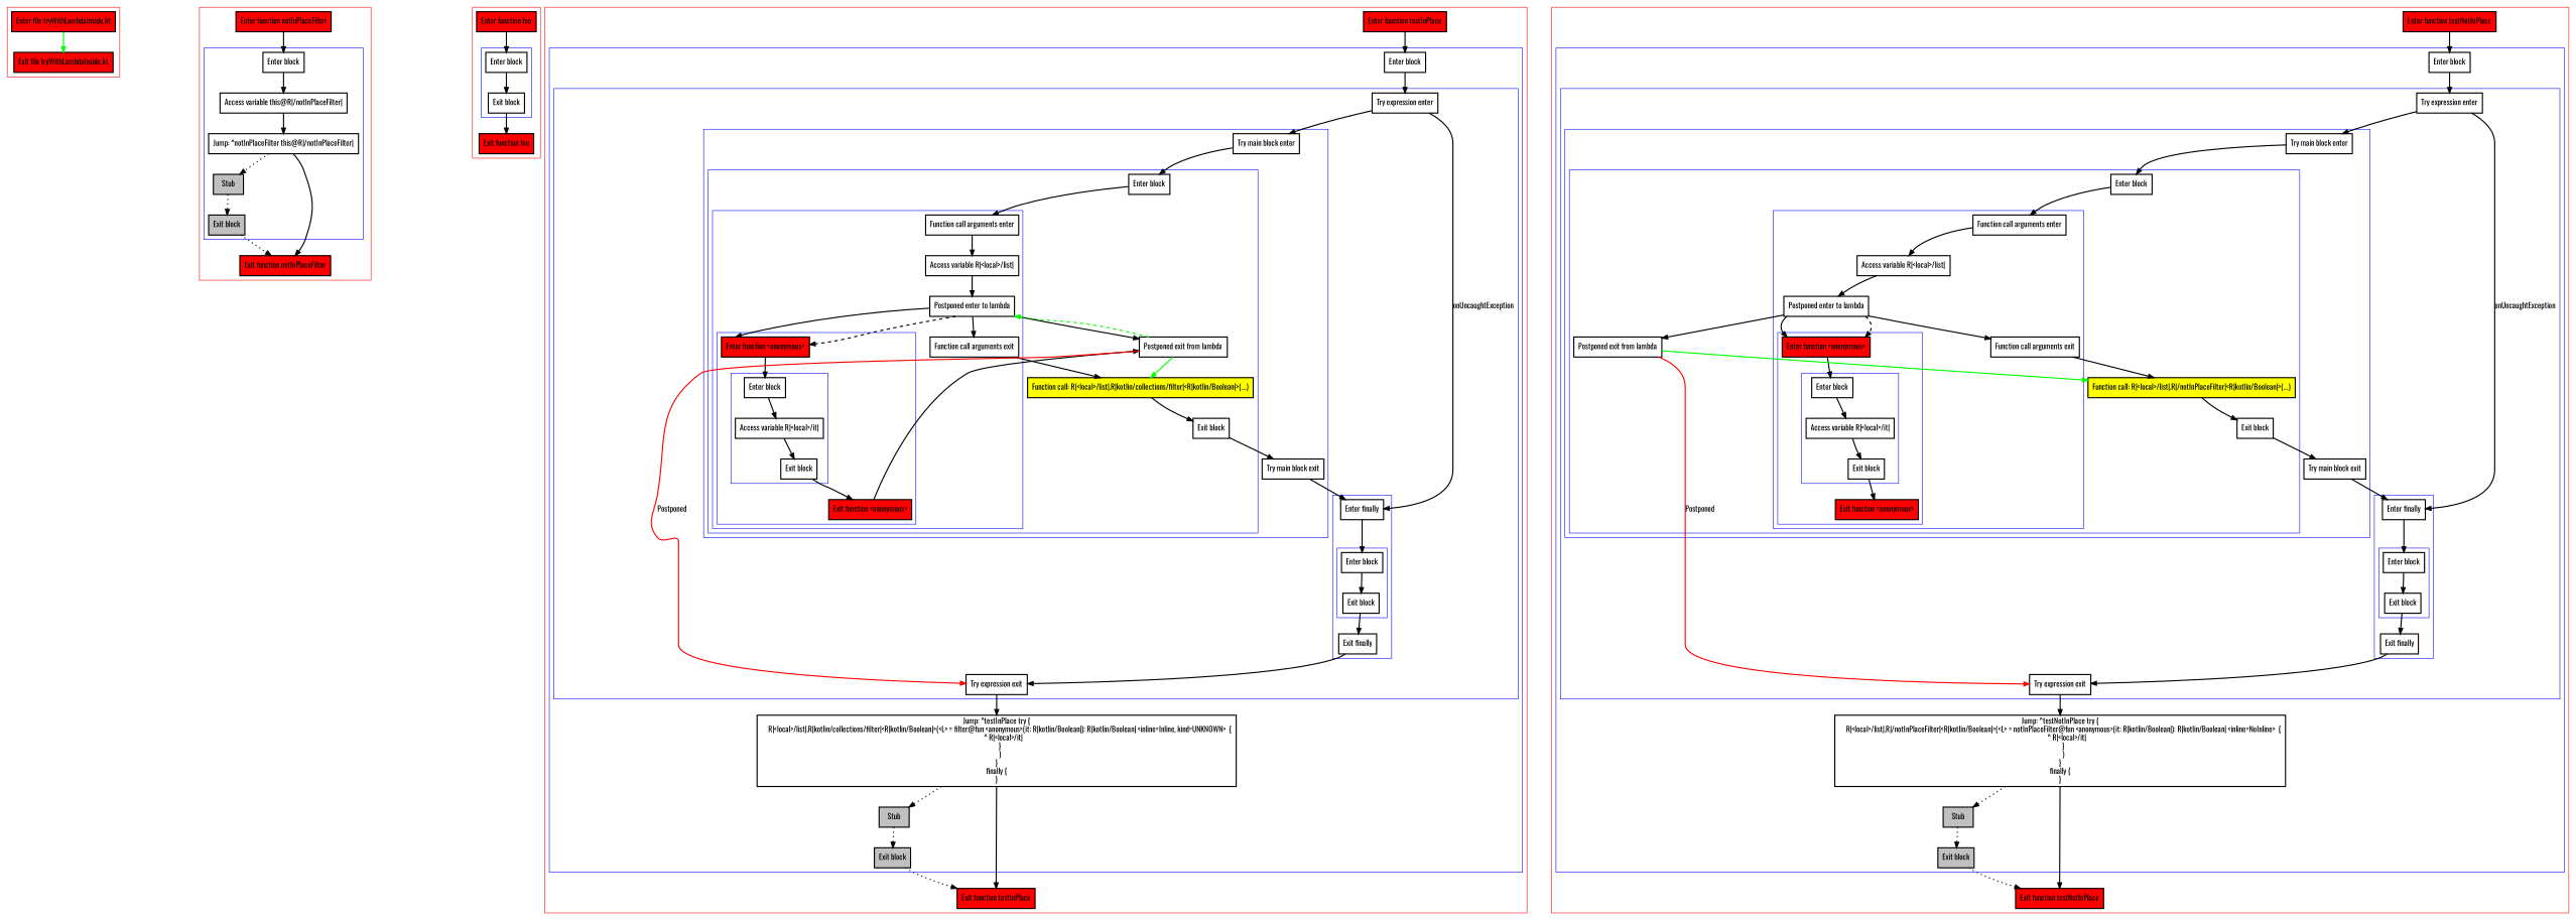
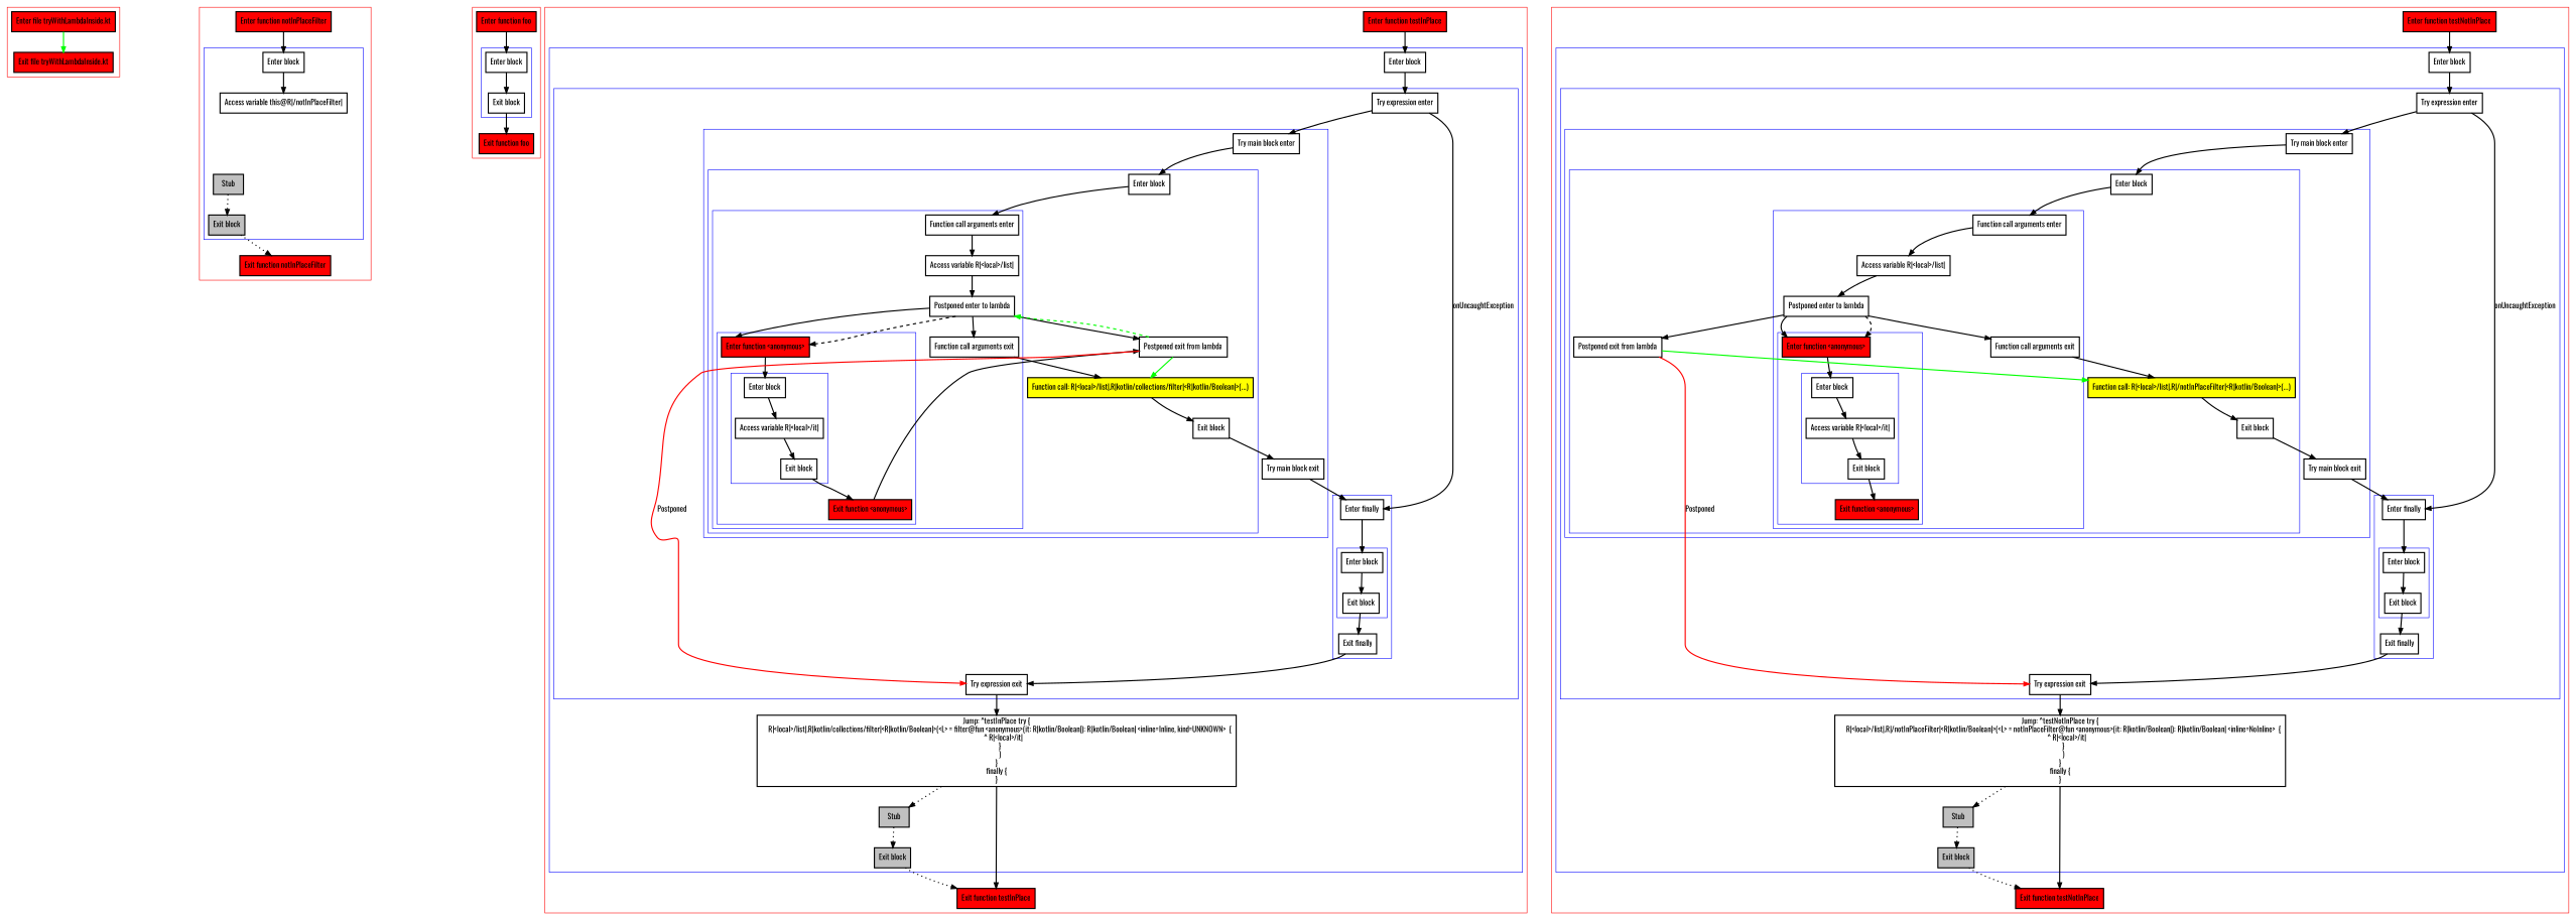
  digraph {
    nodesep=3
    fontname=Oswald
    node [penwidth=2 shape=box fontname=Oswald]
    edge [penwidth=2 fontname=Oswald]
    n1 [fillcolor=red label="Enter file tryWithLambdaInside.kt" style=filled]
    n2 [fillcolor=red label="Exit file tryWithLambdaInside.kt" style=filled]
    n3 [label="Enter block"]
    n4 [label="Access variable this@R|/notInPlaceFilter|"]
-   n5 [label="Jump: ^notInPlaceFilter this@R|/notInPlaceFilter|"]
    n6 [fillcolor=gray label=Stub style=filled]
    n7 [fillcolor=gray label="Exit block" style=filled]
    n8 [fillcolor=red label="Enter function notInPlaceFilter" style=filled]
    n9 [fillcolor=red label="Exit function notInPlaceFilter" style=filled]
    n10 [label="Enter block"]
    n11 [label="Exit block"]
    n12 [fillcolor=red label="Enter function foo" style=filled]
    n13 [fillcolor=red label="Exit function foo" style=filled]
    n14 [label="Enter block"]
    n15 [label="Access variable R|<local>/it|"]
    n16 [label="Exit block"]
    n17 [fillcolor=red label="Enter function <anonymous>" style=filled]
    n18 [fillcolor=red label="Exit function <anonymous>" style=filled]
    n19 [label="Function call arguments enter"]
    n20 [label="Access variable R|<local>/list|"]
    n21 [label="Postponed enter to lambda"]
    n22 [label="Function call arguments exit"]
    n23 [label="Enter block"]
    n24 [label="Postponed exit from lambda"]
    n25 [fillcolor=yellow label="Function call: R|<local>/list|.R|kotlin/collections/filter|<R|kotlin/Boolean|>(...)" style=filled]
    n26 [label="Exit block"]
    n27 [label="Try main block enter"]
    n28 [label="Try main block exit"]
    n29 [label="Enter block"]
    n30 [label="Exit block"]
    n31 [label="Enter finally"]
    n32 [label="Exit finally"]
    n33 [label="Try expression enter"]
    n34 [label="Try expression exit"]
    n35 [label="Enter block"]
    n36 [label="Jump: ^testInPlace try {\n    R|<local>/list|.R|kotlin/collections/filter|<R|kotlin/Boolean|>(<L> = filter@fun <anonymous>(it: R|kotlin/Boolean|): R|kotlin/Boolean| <inline=Inline, kind=UNKNOWN>  {\n        ^ R|<local>/it|\n    }\n    )\n}\nfinally {\n}\n"]
    n37 [fillcolor=gray label=Stub style=filled]
    n38 [fillcolor=gray label="Exit block" style=filled]
    n39 [fillcolor=red label="Enter function testInPlace" style=filled]
    n40 [fillcolor=red label="Exit function testInPlace" style=filled]
    n41 [label="Enter block"]
    n42 [label="Access variable R|<local>/it|"]
    n43 [label="Exit block"]
    n44 [fillcolor=red label="Enter function <anonymous>" style=filled]
    n45 [fillcolor=red label="Exit function <anonymous>" style=filled]
    n46 [label="Function call arguments enter"]
    n47 [label="Access variable R|<local>/list|"]
    n48 [label="Postponed enter to lambda"]
    n49 [label="Function call arguments exit"]
    n50 [label="Enter block"]
    n51 [label="Postponed exit from lambda"]
    n52 [fillcolor=yellow label="Function call: R|<local>/list|.R|/notInPlaceFilter|<R|kotlin/Boolean|>(...)" style=filled]
    n53 [label="Exit block"]
    n54 [label="Try main block enter"]
    n55 [label="Try main block exit"]
    n56 [label="Enter block"]
    n57 [label="Exit block"]
    n58 [label="Enter finally"]
    n59 [label="Exit finally"]
    n60 [label="Try expression enter"]
    n61 [label="Try expression exit"]
    n62 [label="Enter block"]
    n63 [label="Jump: ^testNotInPlace try {\n    R|<local>/list|.R|/notInPlaceFilter|<R|kotlin/Boolean|>(<L> = notInPlaceFilter@fun <anonymous>(it: R|kotlin/Boolean|): R|kotlin/Boolean| <inline=NoInline>  {\n        ^ R|<local>/it|\n    }\n    )\n}\nfinally {\n}\n"]
    n64 [fillcolor=gray label=Stub style=filled]
    n65 [fillcolor=gray label="Exit block" style=filled]
    n66 [fillcolor=red label="Enter function testNotInPlace" style=filled]
    n67 [fillcolor=red label="Exit function testNotInPlace" style=filled]
    subgraph cluster_1 {
      color=red
      n1
      n2
    }
    subgraph cluster_2 {
      color=red
      n8
      n9
      subgraph cluster_3 {
        color=blue
        n3
        n4
-       n5
        n6
        n7
      }
    }
    subgraph cluster_4 {
      color=red
      n12
      n13
      subgraph cluster_5 {
        color=blue
        n10
        n11
      }
    }
    subgraph cluster_6 {
      color=red
      n39
      n40
      subgraph cluster_7 {
        color=blue
        n35
        n36
        n37
        n38
        subgraph cluster_8 {
          color=blue
          n33
          n34
          subgraph cluster_9 {
            color=blue
            n27
            n28
            subgraph cluster_10 {
              color=blue
              n23
              n24
              n25
              n26
              subgraph cluster_11 {
                color=blue
                n19
                n20
                n21
                n22
                subgraph cluster_12 {
                  color=blue
                  n17
                  n18
                  subgraph cluster_13 {
                    color=blue
                    n14
                    n15
                    n16
                  }
                }
              }
            }
          }
          subgraph cluster_14 {
            color=blue
            n31
            n32
            subgraph cluster_15 {
              color=blue
              n29
              n30
            }
          }
        }
      }
    }
    subgraph cluster_16 {
      color=red
      n66
      n67
      subgraph cluster_17 {
        color=blue
        n62
        n63
        n64
        n65
        subgraph cluster_18 {
          color=blue
          n60
          n61
          subgraph cluster_19 {
            color=blue
            n54
            n55
            subgraph cluster_20 {
              color=blue
              n50
              n51
              n52
              n53
              subgraph cluster_21 {
                color=blue
                n46
                n47
                n48
                n49
                subgraph cluster_22 {
                  color=blue
                  n44
                  n45
                  subgraph cluster_23 {
                    color=blue
                    n41
                    n42
                    n43
                  }
                }
              }
            }
          }
          subgraph cluster_24 {
            color=blue
            n58
            n59
            subgraph cluster_25 {
              color=blue
              n56
              n57
            }
          }
        }
      }
    }
    n1 -> n2 [color=green]
    n3 -> n4
-   n4 -> n5
-   n5 -> n6 [style=dotted]
-   n5 -> n9
    n6 -> n7 [style=dotted]
    n7 -> n9 [style=dotted]
    n8 -> n3
    n10 -> n11
    n11 -> n13
    n12 -> n10
    n14 -> n15
    n15 -> n16
    n16 -> n18
    n17 -> n14
    n18 -> n24
    n19 -> n20
    n20 -> n21
    n21 -> n17
    n21 -> n17 [style=dashed]
    n21 -> n22
    n21 -> n24
    n22 -> n25
    n23 -> n19
    n24 -> n21 [color=green style=dashed]
    n24 -> n25 [color=green]
    n24 -> n34 [color=red label=Postponed]
    n25 -> n26
    n26 -> n28
    n27 -> n23
    n28 -> n31
    n29 -> n30
    n30 -> n32
    n31 -> n29
    n32 -> n34
    n33 -> n27
    n33 -> n31 [label=onUncaughtException]
    n34 -> n36
    n35 -> n33
    n36 -> n37 [style=dotted]
    n36 -> n40
    n37 -> n38 [style=dotted]
    n38 -> n40 [style=dotted]
    n39 -> n35
    n41 -> n42
    n42 -> n43
    n43 -> n45
    n44 -> n41
    n46 -> n47
    n47 -> n48
    n48 -> n44
    n48 -> n44 [style=dashed]
    n48 -> n49
    n48 -> n51
    n49 -> n52
    n50 -> n46
    n51 -> n52 [color=green]
    n51 -> n61 [color=red label=Postponed]
    n52 -> n53
    n53 -> n55
    n54 -> n50
    n55 -> n58
    n56 -> n57
    n57 -> n59
    n58 -> n56
    n59 -> n61
    n60 -> n54
    n60 -> n58 [label=onUncaughtException]
    n61 -> n63
    n62 -> n60
    n63 -> n64 [style=dotted]
    n63 -> n67
    n64 -> n65 [style=dotted]
    n65 -> n67 [style=dotted]
    n66 -> n62
  }
